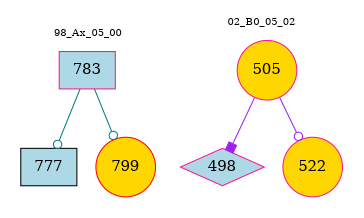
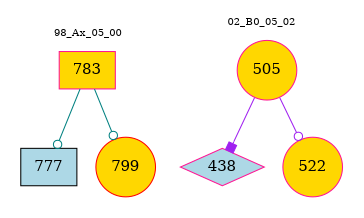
  digraph {
    node [color=deeppink fillcolor=lightblue shape=circle style=filled]
    edge [arrowhead=odot color=teal]
-   n1 [label=783 shape=box]
+   n1 [fillcolor=gold label=783 shape=box]
    n2 [color=black label=777 shape=box]
    n3 [color=red fillcolor=gold label=799]
    n4 [fillcolor=gold label=505]
-   n5 [label=498 shape=diamond]
+   n5 [label=438 shape=diamond]
    n6 [fillcolor=gold label=522]
    subgraph cluster_1 {
      color=white
      fontsize=10
      label="98_Ax_05_00"
      n1
      n2
      n3
    }
    subgraph cluster_2 {
      color=white
      fontsize=10
      label="02_B0_05_02"
      n4
      n5
      n6
    }
    n1 -> n2
    n1 -> n3
    n4 -> n5 [arrowhead=box color=purple]
    n4 -> n6 [color=purple]
  }
